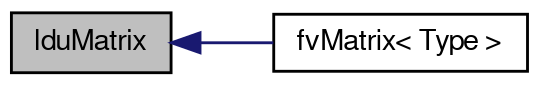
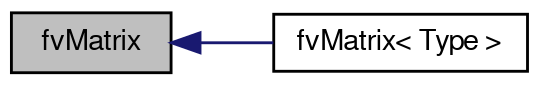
  digraph {
    rankdir=LR
    node [color=black fontname=FreeSans fontsize=10 shape=record]
-   n1 [fillcolor=grey75 fontcolor=black height=0.2 label=lduMatrix style=filled width=0.4]
+   n1 [fillcolor=grey75 fontcolor=black height=0.2 label=fvMatrix style=filled width=0.4]
    n2 [height=0.2 label="fvMatrix\< Type \>" width=0.4]
    n1 -> n2 [color=midnightblue dir=back fontname=FreeSans fontsize=10 labelfontname=FreeSans labelfontsize=10 style=solid]
  }
